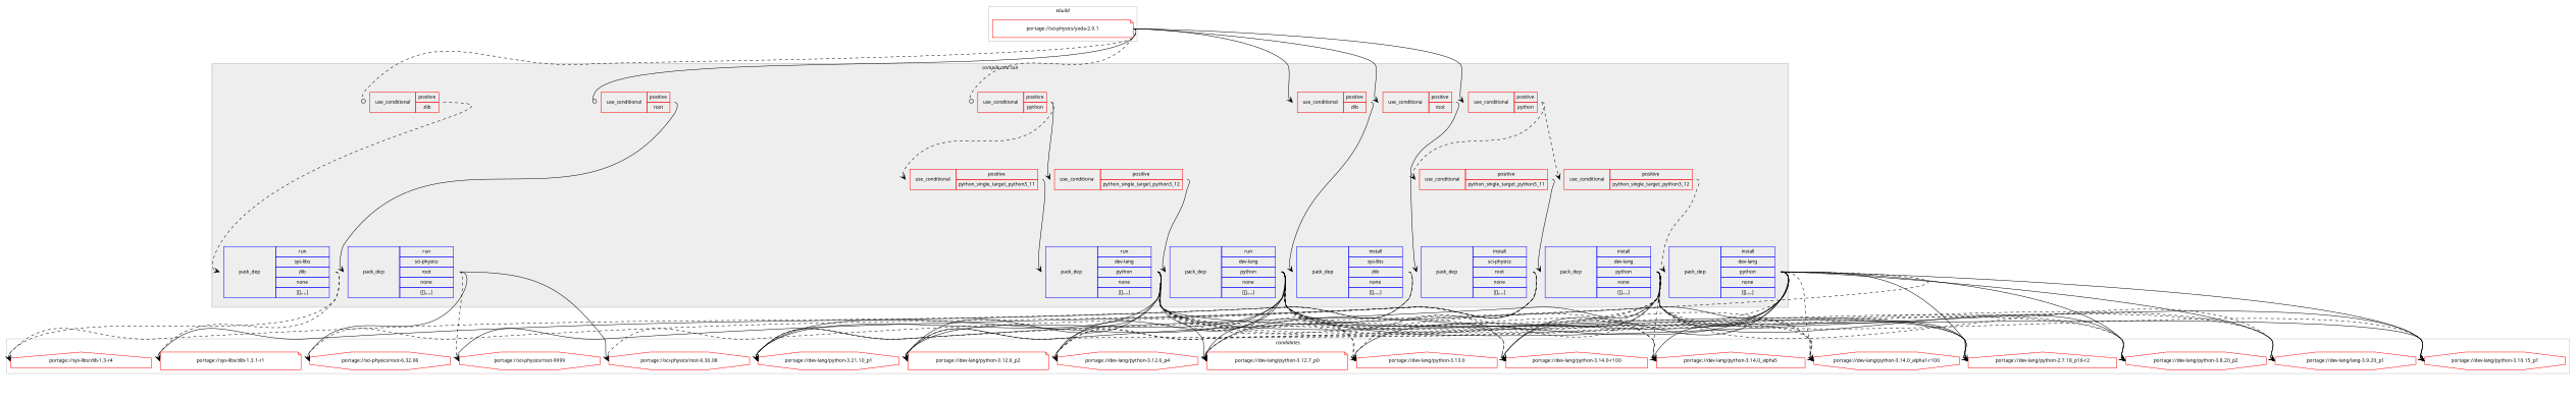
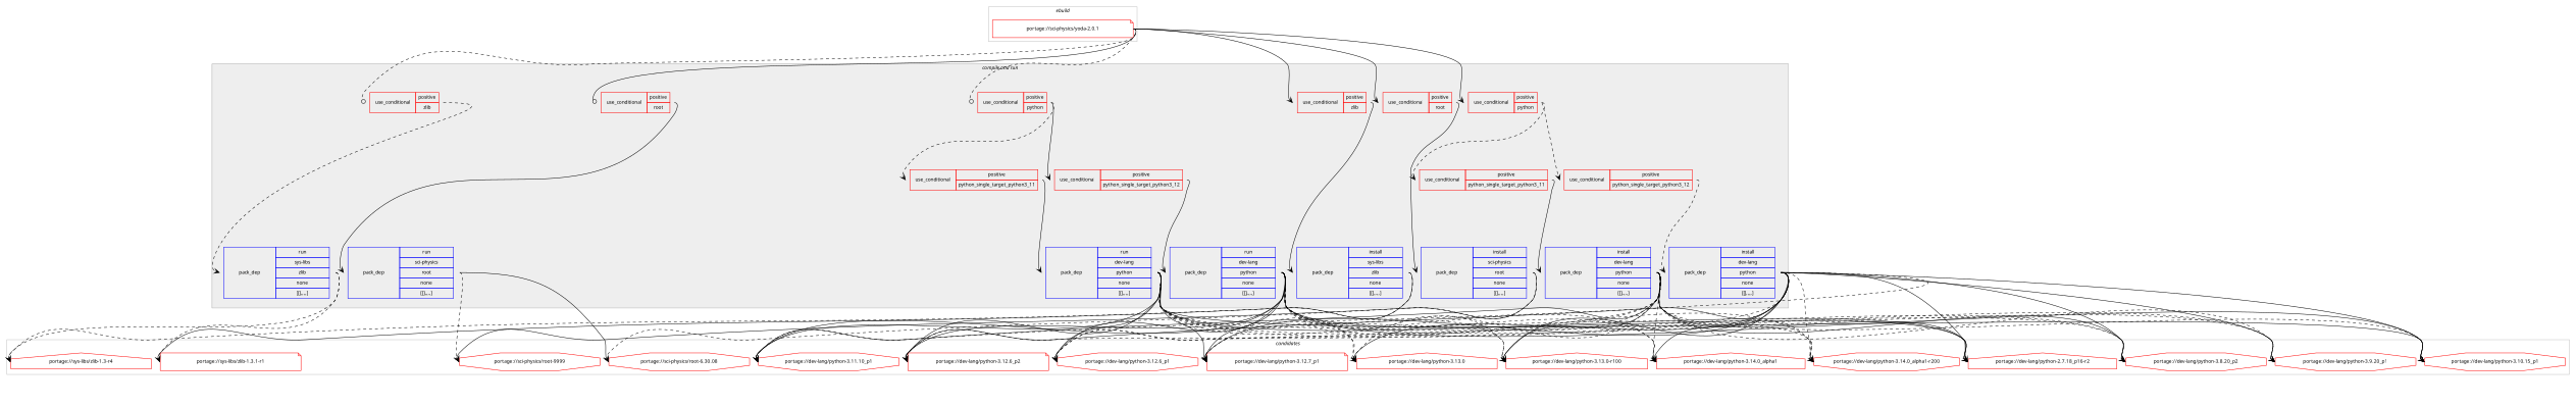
  digraph {
    compound=true
    concentrate=true
    fontname="Noto Sans"
    fontsize=10
    newrank=true
    rankdir=TB
    ranksep=1.5
    node [color=red fontname="Noto Sans" fontsize=10 shape=none]
    edge [arrowhead=vee fontname="Noto Sans" headport=w style=solid tailport=e weight=100]
    n1 [label="portage://sci-physics/yoda-2.0.1" shape=note width=4]
    n2 [color=blue label=<<TABLE BORDER="0" CELLBORDER="1" CELLSPACING="0" CELLPADDING="4" WIDTH="220"><TR><TD ROWSPAN="6" CELLPADDING="30">pack_dep</TD></TR><TR><TD WIDTH="110">install</TD></TR><TR><TD>dev-lang</TD></TR><TR><TD>python</TD></TR><TR><TD>none</TD></TR><TR><TD>[[],,,,]</TD></TR></TABLE>>]
    n3 [label=<<TABLE BORDER="0" CELLBORDER="1" CELLSPACING="0" CELLPADDING="4"><TR><TD ROWSPAN="3" CELLPADDING="10">use_conditional</TD></TR><TR><TD>positive</TD></TR><TR><TD>python_single_target_python3_11</TD></TR></TABLE>>]
    n4 [color=blue label=<<TABLE BORDER="0" CELLBORDER="1" CELLSPACING="0" CELLPADDING="4" WIDTH="220"><TR><TD ROWSPAN="6" CELLPADDING="30">pack_dep</TD></TR><TR><TD WIDTH="110">install</TD></TR><TR><TD>dev-lang</TD></TR><TR><TD>python</TD></TR><TR><TD>none</TD></TR><TR><TD>[[],,,,]</TD></TR></TABLE>>]
    n5 [label=<<TABLE BORDER="0" CELLBORDER="1" CELLSPACING="0" CELLPADDING="4"><TR><TD ROWSPAN="3" CELLPADDING="10">use_conditional</TD></TR><TR><TD>positive</TD></TR><TR><TD>python_single_target_python3_12</TD></TR></TABLE>>]
    n6 [label=<<TABLE BORDER="0" CELLBORDER="1" CELLSPACING="0" CELLPADDING="4"><TR><TD ROWSPAN="3" CELLPADDING="10">use_conditional</TD></TR><TR><TD>positive</TD></TR><TR><TD>python</TD></TR></TABLE>>]
    n7 [color=blue label=<<TABLE BORDER="0" CELLBORDER="1" CELLSPACING="0" CELLPADDING="4" WIDTH="220"><TR><TD ROWSPAN="6" CELLPADDING="30">pack_dep</TD></TR><TR><TD WIDTH="110">install</TD></TR><TR><TD>sci-physics</TD></TR><TR><TD>root</TD></TR><TR><TD>none</TD></TR><TR><TD>[[],,,,]</TD></TR></TABLE>>]
    n8 [label=<<TABLE BORDER="0" CELLBORDER="1" CELLSPACING="0" CELLPADDING="4"><TR><TD ROWSPAN="3" CELLPADDING="10">use_conditional</TD></TR><TR><TD>positive</TD></TR><TR><TD>root</TD></TR></TABLE>>]
    n9 [color=blue label=<<TABLE BORDER="0" CELLBORDER="1" CELLSPACING="0" CELLPADDING="4" WIDTH="220"><TR><TD ROWSPAN="6" CELLPADDING="30">pack_dep</TD></TR><TR><TD WIDTH="110">install</TD></TR><TR><TD>sys-libs</TD></TR><TR><TD>zlib</TD></TR><TR><TD>none</TD></TR><TR><TD>[[],,,,]</TD></TR></TABLE>>]
    n10 [label=<<TABLE BORDER="0" CELLBORDER="1" CELLSPACING="0" CELLPADDING="4"><TR><TD ROWSPAN="3" CELLPADDING="10">use_conditional</TD></TR><TR><TD>positive</TD></TR><TR><TD>zlib</TD></TR></TABLE>>]
    n11 [color=blue label=<<TABLE BORDER="0" CELLBORDER="1" CELLSPACING="0" CELLPADDING="4" WIDTH="220"><TR><TD ROWSPAN="6" CELLPADDING="30">pack_dep</TD></TR><TR><TD WIDTH="110">run</TD></TR><TR><TD>dev-lang</TD></TR><TR><TD>python</TD></TR><TR><TD>none</TD></TR><TR><TD>[[],,,,]</TD></TR></TABLE>>]
    n12 [label=<<TABLE BORDER="0" CELLBORDER="1" CELLSPACING="0" CELLPADDING="4"><TR><TD ROWSPAN="3" CELLPADDING="10">use_conditional</TD></TR><TR><TD>positive</TD></TR><TR><TD>python_single_target_python3_11</TD></TR></TABLE>>]
    n13 [color=blue label=<<TABLE BORDER="0" CELLBORDER="1" CELLSPACING="0" CELLPADDING="4" WIDTH="220"><TR><TD ROWSPAN="6" CELLPADDING="30">pack_dep</TD></TR><TR><TD WIDTH="110">run</TD></TR><TR><TD>dev-lang</TD></TR><TR><TD>python</TD></TR><TR><TD>none</TD></TR><TR><TD>[[],,,,]</TD></TR></TABLE>>]
    n14 [label=<<TABLE BORDER="0" CELLBORDER="1" CELLSPACING="0" CELLPADDING="4"><TR><TD ROWSPAN="3" CELLPADDING="10">use_conditional</TD></TR><TR><TD>positive</TD></TR><TR><TD>python_single_target_python3_12</TD></TR></TABLE>>]
    n15 [label=<<TABLE BORDER="0" CELLBORDER="1" CELLSPACING="0" CELLPADDING="4"><TR><TD ROWSPAN="3" CELLPADDING="10">use_conditional</TD></TR><TR><TD>positive</TD></TR><TR><TD>python</TD></TR></TABLE>>]
    n16 [color=blue label=<<TABLE BORDER="0" CELLBORDER="1" CELLSPACING="0" CELLPADDING="4" WIDTH="220"><TR><TD ROWSPAN="6" CELLPADDING="30">pack_dep</TD></TR><TR><TD WIDTH="110">run</TD></TR><TR><TD>sci-physics</TD></TR><TR><TD>root</TD></TR><TR><TD>none</TD></TR><TR><TD>[[],,,,]</TD></TR></TABLE>>]
    n17 [label=<<TABLE BORDER="0" CELLBORDER="1" CELLSPACING="0" CELLPADDING="4"><TR><TD ROWSPAN="3" CELLPADDING="10">use_conditional</TD></TR><TR><TD>positive</TD></TR><TR><TD>root</TD></TR></TABLE>>]
    n18 [color=blue label=<<TABLE BORDER="0" CELLBORDER="1" CELLSPACING="0" CELLPADDING="4" WIDTH="220"><TR><TD ROWSPAN="6" CELLPADDING="30">pack_dep</TD></TR><TR><TD WIDTH="110">run</TD></TR><TR><TD>sys-libs</TD></TR><TR><TD>zlib</TD></TR><TR><TD>none</TD></TR><TR><TD>[[],,,,]</TD></TR></TABLE>>]
    n19 [label=<<TABLE BORDER="0" CELLBORDER="1" CELLSPACING="0" CELLPADDING="4"><TR><TD ROWSPAN="3" CELLPADDING="10">use_conditional</TD></TR><TR><TD>positive</TD></TR><TR><TD>zlib</TD></TR></TABLE>>]
-   n20 [label="portage://dev-lang/python-3.14.0_alpha1-r100" shape=octagon width=4]
-   n21 [label="portage://dev-lang/python-3.14.0_alpha5" shape=house width=4]
-   n22 [label="portage://dev-lang/python-3.14.0-r100" shape=house width=4]
+   n20 [label="portage://dev-lang/python-3.14.0_alpha1-r200" shape=octagon width=4]
+   n21 [label="portage://dev-lang/python-3.14.0_alpha1" shape=house width=4]
+   n22 [label="portage://dev-lang/python-3.13.0-r100" shape=house width=4]
    n23 [label="portage://dev-lang/python-3.13.0" shape=house width=4]
-   n24 [label="portage://dev-lang/python-3.12.7_p0" shape=note width=4]
-   n25 [label="portage://dev-lang/python-3.12.6_p4" shape=octagon width=4]
+   n24 [label="portage://dev-lang/python-3.12.7_p1" shape=note width=4]
+   n25 [label="portage://dev-lang/python-3.12.6_p1" shape=octagon width=4]
    n26 [label="portage://dev-lang/python-3.12.6_p2" shape=note width=4]
-   n27 [label="portage://dev-lang/python-3.21.10_p1" shape=octagon width=4]
+   n27 [label="portage://dev-lang/python-3.11.10_p1" shape=octagon width=4]
    n28 [label="portage://dev-lang/python-3.10.15_p1" shape=octagon width=4]
-   n29 [label="portage://dev-lang/lang-3.9.20_p1" shape=octagon width=4]
+   n29 [label="portage://dev-lang/python-3.9.20_p1" shape=octagon width=4]
    n30 [label="portage://dev-lang/python-3.8.20_p2" shape=octagon width=4]
    n31 [label="portage://dev-lang/python-2.7.18_p16-r2" shape=house width=4]
    n32 [label="portage://sci-physics/root-9999" shape=octagon width=4]
-   n33 [label="portage://sci-physics/root-6.32.06" shape=octagon width=4]
    n34 [label="portage://sci-physics/root-6.30.08" shape=octagon width=4]
    n35 [label="portage://sys-libs/zlib-1.3.1-r1" shape=note width=4]
    n36 [label="portage://sys-libs/zlib-1.3-r4" shape=house width=4]
    subgraph cluster_1 {
      color=gray
      label=<<i>ebuild</i>>
      n1
    }
    subgraph cluster_2 {
      color=gray
      label=<<i>dependencies</i>>
      subgraph cluster_3 {
        color=gray
        fillcolor="#eeeeee"
        label=<<i>compile</i>>
        style=filled
        subgraph sub_4 {
          color=gray
          fillcolor="#eeeeee"
          label=<<i>compile</i>>
          style=filled
          n6
          subgraph sub_5 {
            color=gray
            fillcolor="#eeeeee"
            label=<<i>compile</i>>
            style=filled
            n3
            subgraph sub_6 {
              color=gray
              fillcolor="#eeeeee"
              label=<<i>compile</i>>
              style=filled
              n2
            }
          }
          subgraph sub_7 {
            color=gray
            fillcolor="#eeeeee"
            label=<<i>compile</i>>
            style=filled
            n5
            subgraph sub_8 {
              color=gray
              fillcolor="#eeeeee"
              label=<<i>compile</i>>
              style=filled
              n4
            }
          }
        }
        subgraph sub_9 {
          color=gray
          fillcolor="#eeeeee"
          label=<<i>compile</i>>
          style=filled
          n8
          subgraph sub_10 {
            color=gray
            fillcolor="#eeeeee"
            label=<<i>compile</i>>
            style=filled
            n7
          }
        }
        subgraph sub_11 {
          color=gray
          fillcolor="#eeeeee"
          label=<<i>compile</i>>
          style=filled
          n10
          subgraph sub_12 {
            color=gray
            fillcolor="#eeeeee"
            label=<<i>compile</i>>
            style=filled
            n9
          }
        }
      }
      subgraph cluster_13 {
        color=gray
        fillcolor="#eeeeee"
        label=<<i>run</i>>
        style=filled
        subgraph sub_14 {
          color=gray
          fillcolor="#eeeeee"
          label=<<i>run</i>>
          style=filled
          n15
          subgraph sub_15 {
            color=gray
            fillcolor="#eeeeee"
            label=<<i>run</i>>
            style=filled
            n12
            subgraph sub_16 {
              color=gray
              fillcolor="#eeeeee"
              label=<<i>run</i>>
              style=filled
              n11
            }
          }
          subgraph sub_17 {
            color=gray
            fillcolor="#eeeeee"
            label=<<i>run</i>>
            style=filled
            n14
            subgraph sub_18 {
              color=gray
              fillcolor="#eeeeee"
              label=<<i>run</i>>
              style=filled
              n13
            }
          }
        }
        subgraph sub_19 {
          color=gray
          fillcolor="#eeeeee"
          label=<<i>run</i>>
          style=filled
          n17
          subgraph sub_20 {
            color=gray
            fillcolor="#eeeeee"
            label=<<i>run</i>>
            style=filled
            n16
          }
        }
        subgraph sub_21 {
          color=gray
          fillcolor="#eeeeee"
          label=<<i>run</i>>
          style=filled
          n19
          subgraph sub_22 {
            color=gray
            fillcolor="#eeeeee"
            label=<<i>run</i>>
            style=filled
            n18
          }
        }
      }
      subgraph cluster_23 {
        color=gray
        fillcolor="#eeeeee"
        label=<<i>compile and run</i>>
        style=filled
      }
    }
    subgraph cluster_24 {
      color=gray
      label=<<i>candidates</i>>
      rank=same
      subgraph sub_25 {
        color=black
        label=<<i>candidates</i>>
        nodesep=1
        rank=same
        n20
        n21
        n22
        n23
        n24
        n25
        n26
        n27
        n28
        n29
        n30
        n31
      }
      subgraph sub_26 {
        color=black
        label=<<i>candidates</i>>
        nodesep=1
        rank=same
        n20
        n21
        n22
        n23
        n24
        n25
        n26
        n27
        n28
        n29
        n30
        n31
      }
      subgraph sub_27 {
        color=black
        label=<<i>candidates</i>>
        nodesep=1
        rank=same
        n32
-       n33
        n34
      }
      subgraph sub_28 {
        color=black
        label=<<i>candidates</i>>
        nodesep=1
        rank=same
        n35
        n36
      }
      subgraph sub_29 {
        color=black
        label=<<i>candidates</i>>
        nodesep=1
        rank=same
        n20
        n21
        n22
        n23
        n24
        n25
        n26
        n27
        n28
        n29
        n30
        n31
      }
      subgraph sub_30 {
        color=black
        label=<<i>candidates</i>>
        nodesep=1
        rank=same
        n20
        n21
        n22
        n23
        n24
        n25
        n26
        n27
        n28
        n29
        n30
        n31
      }
      subgraph sub_31 {
        color=black
        label=<<i>candidates</i>>
        nodesep=1
        rank=same
        n32
-       n33
        n34
      }
      subgraph sub_32 {
        color=black
        label=<<i>candidates</i>>
        nodesep=1
        rank=same
        n35
        n36
      }
    }
    n1 -> n6 [weight=20]
    n1 -> n8 [weight=20]
    n1 -> n10 [weight=20]
    n1 -> n15 [arrowhead=odot style=dashed weight=20]
    n1 -> n17 [arrowhead=odot weight=20]
    n1 -> n19 [arrowhead=odot style=dashed weight=20]
    n2 -> n20 [style=dashed]
    n2 -> n21 [style=dashed]
    n2 -> n22
    n2 -> n23 [style=dashed]
    n2 -> n24 [style=dashed]
    n2 -> n25 [style=dashed]
    n2 -> n26 [style=dashed]
    n2 -> n27
    n2 -> n28 [style=dashed]
    n2 -> n29 [style=dashed]
    n2 -> n30
    n2 -> n31
    n3 -> n2 [weight=20]
    n4 -> n20 [style=dashed]
    n4 -> n21
    n4 -> n22
    n4 -> n23
    n4 -> n24
    n4 -> n25 [style=dashed]
    n4 -> n26
    n4 -> n27 [style=dashed]
    n4 -> n28
    n4 -> n29
    n4 -> n30
    n4 -> n31
    n5 -> n4 [style=dashed weight=20]
    n6 -> n3 [style=dashed weight=20]
    n6 -> n5 [style=dashed weight=20]
    n7 -> n32
-   n7 -> n33 [style=dashed]
    n7 -> n34 [style=dashed]
    n8 -> n7 [weight=20]
    n9 -> n35
    n9 -> n36 [style=dashed]
    n10 -> n9 [weight=20]
    n11 -> n20 [style=dashed]
    n11 -> n21 [style=dashed]
    n11 -> n22 [style=dashed]
    n11 -> n23 [style=dashed]
    n11 -> n24
    n11 -> n25
    n11 -> n26
    n11 -> n27
    n11 -> n28
    n11 -> n29 [style=dashed]
    n11 -> n30 [style=dashed]
    n11 -> n31
    n12 -> n11 [weight=20]
    n13 -> n20 [style=dashed]
    n13 -> n21 [style=dashed]
    n13 -> n22 [style=dashed]
    n13 -> n23 [style=dashed]
    n13 -> n24
    n13 -> n25
    n13 -> n26
    n13 -> n27
    n13 -> n28
    n13 -> n29 [style=dashed]
    n13 -> n30 [style=dashed]
    n13 -> n31
    n14 -> n13 [weight=20]
    n15 -> n12 [style=dashed weight=20]
    n15 -> n14 [weight=20]
    n16 -> n32 [style=dashed]
-   n16 -> n33
    n16 -> n34
    n17 -> n16 [weight=20]
    n18 -> n35 [style=dashed]
    n18 -> n36 [style=dashed]
    n19 -> n18 [style=dashed weight=20]
  }
